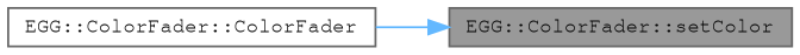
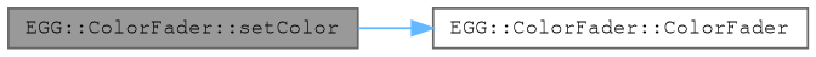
  digraph {
    rankdir=RL
    node [fontname=FreeMono fontsize=10 shape=box style=filled]
    n1 [color=gray40 fillcolor=grey60 fontcolor=black height=0.2 label="EGG::ColorFader::setColor" width=0.4]
    n2 [color=grey40 fillcolor=white height=0.2 label="EGG::ColorFader::ColorFader" width=0.4]
-   n1 -> n2 [color=steelblue1 dir=back fontname=FreeMono fontsize=10 labelfontname=FreeMono labelfontsize=10 style=solid]
+   n2 -> n1 [color=steelblue1 dir=back fontname=FreeMono fontsize=10 labelfontname=FreeMono labelfontsize=10 style=solid]
  }
